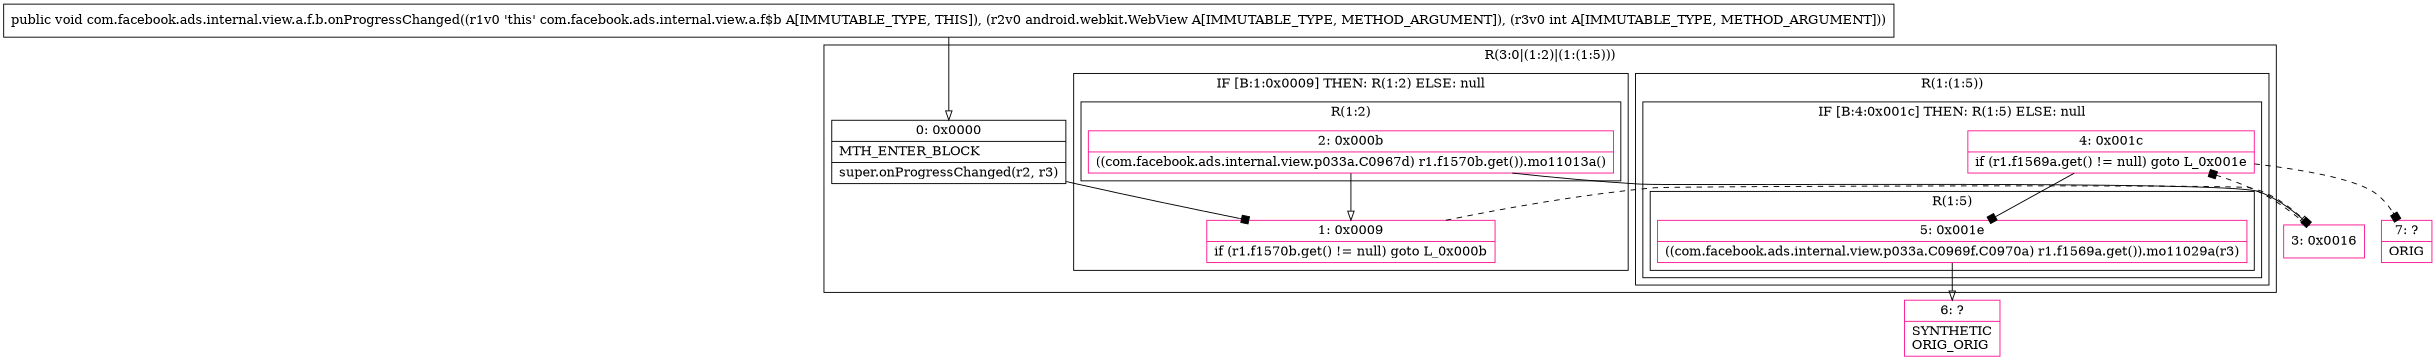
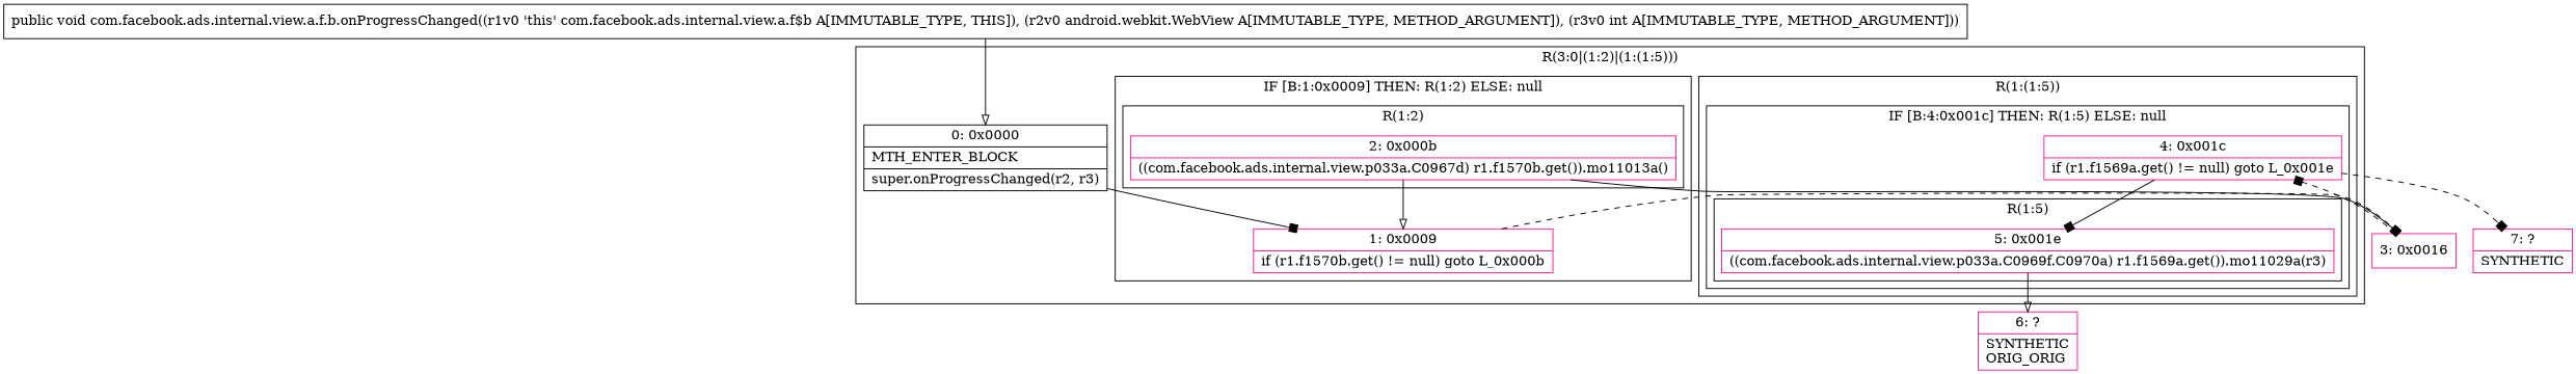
  digraph {
    node [color=deeppink shape=record]
    edge [arrowhead=box]
    n1 [label="{2\:\ 0x000b|((com.facebook.ads.internal.view.p033a.C0967d) r1.f1570b.get()).mo11013a()\l}"]
    n2 [label="{1\:\ 0x0009|if (r1.f1570b.get() != null) goto L_0x000b\l}"]
    n3 [label="{5\:\ 0x001e|((com.facebook.ads.internal.view.p033a.C0969f.C0970a) r1.f1569a.get()).mo11029a(r3)\l}"]
    n4 [label="{4\:\ 0x001c|if (r1.f1569a.get() != null) goto L_0x001e\l}"]
    n5 [color=black label="{0\:\ 0x0000|MTH_ENTER_BLOCK\l|super.onProgressChanged(r2, r3)\l}"]
    n6 [label="{3\:\ 0x0016}"]
    n7 [label="{6\:\ ?|SYNTHETIC\lORIG_ORIG\l}"]
-   n8 [label="{7\:\ ?|ORIG\l}"]
+   n8 [label="{7\:\ ?|SYNTHETIC\l}"]
    n9 [color=black label="{public void com.facebook.ads.internal.view.a.f.b.onProgressChanged((r1v0 'this' com.facebook.ads.internal.view.a.f$b A[IMMUTABLE_TYPE, THIS]), (r2v0 android.webkit.WebView A[IMMUTABLE_TYPE, METHOD_ARGUMENT]), (r3v0 int A[IMMUTABLE_TYPE, METHOD_ARGUMENT])) }"]
    subgraph cluster_1 {
      label="R(3:0|(1:2)|(1:(1:5)))"
      n5
      subgraph cluster_2 {
        label="IF [B:1:0x0009] THEN: R(1:2) ELSE: null"
        n2
        subgraph cluster_3 {
          label="R(1:2)"
          n1
        }
      }
      subgraph cluster_4 {
        label="R(1:(1:5))"
        subgraph cluster_5 {
          label="IF [B:4:0x001c] THEN: R(1:5) ELSE: null"
          n4
          subgraph cluster_6 {
            label="R(1:5)"
            n3
          }
        }
      }
    }
    n1 -> n2 [arrowhead=onormal]
    n1 -> n6
-   n2 -> n6 [arrowhead=onormal style=dashed]
+   n2 -> n6 [style=dashed]
    n3 -> n7 [arrowhead=onormal]
    n4 -> n3
    n4 -> n8 [style=dashed]
    n5 -> n2
    n6 -> n4 [style=dashed]
    n9 -> n5 [arrowhead=onormal]
  }
